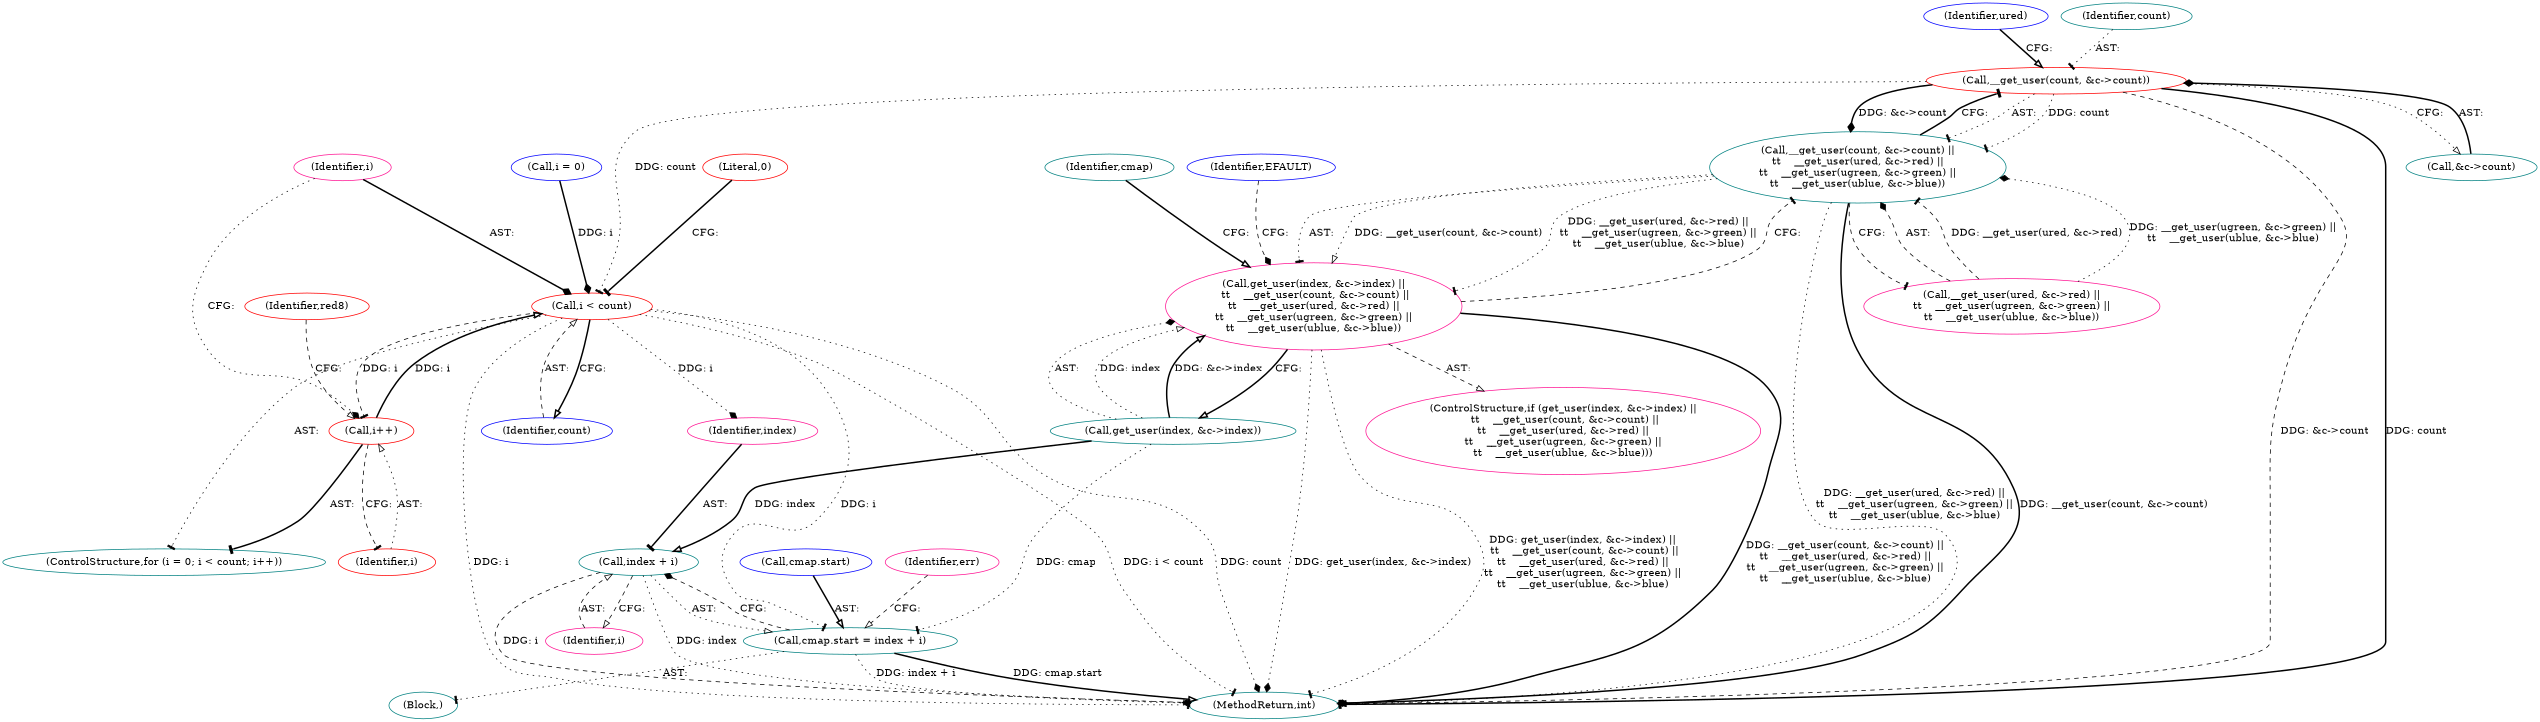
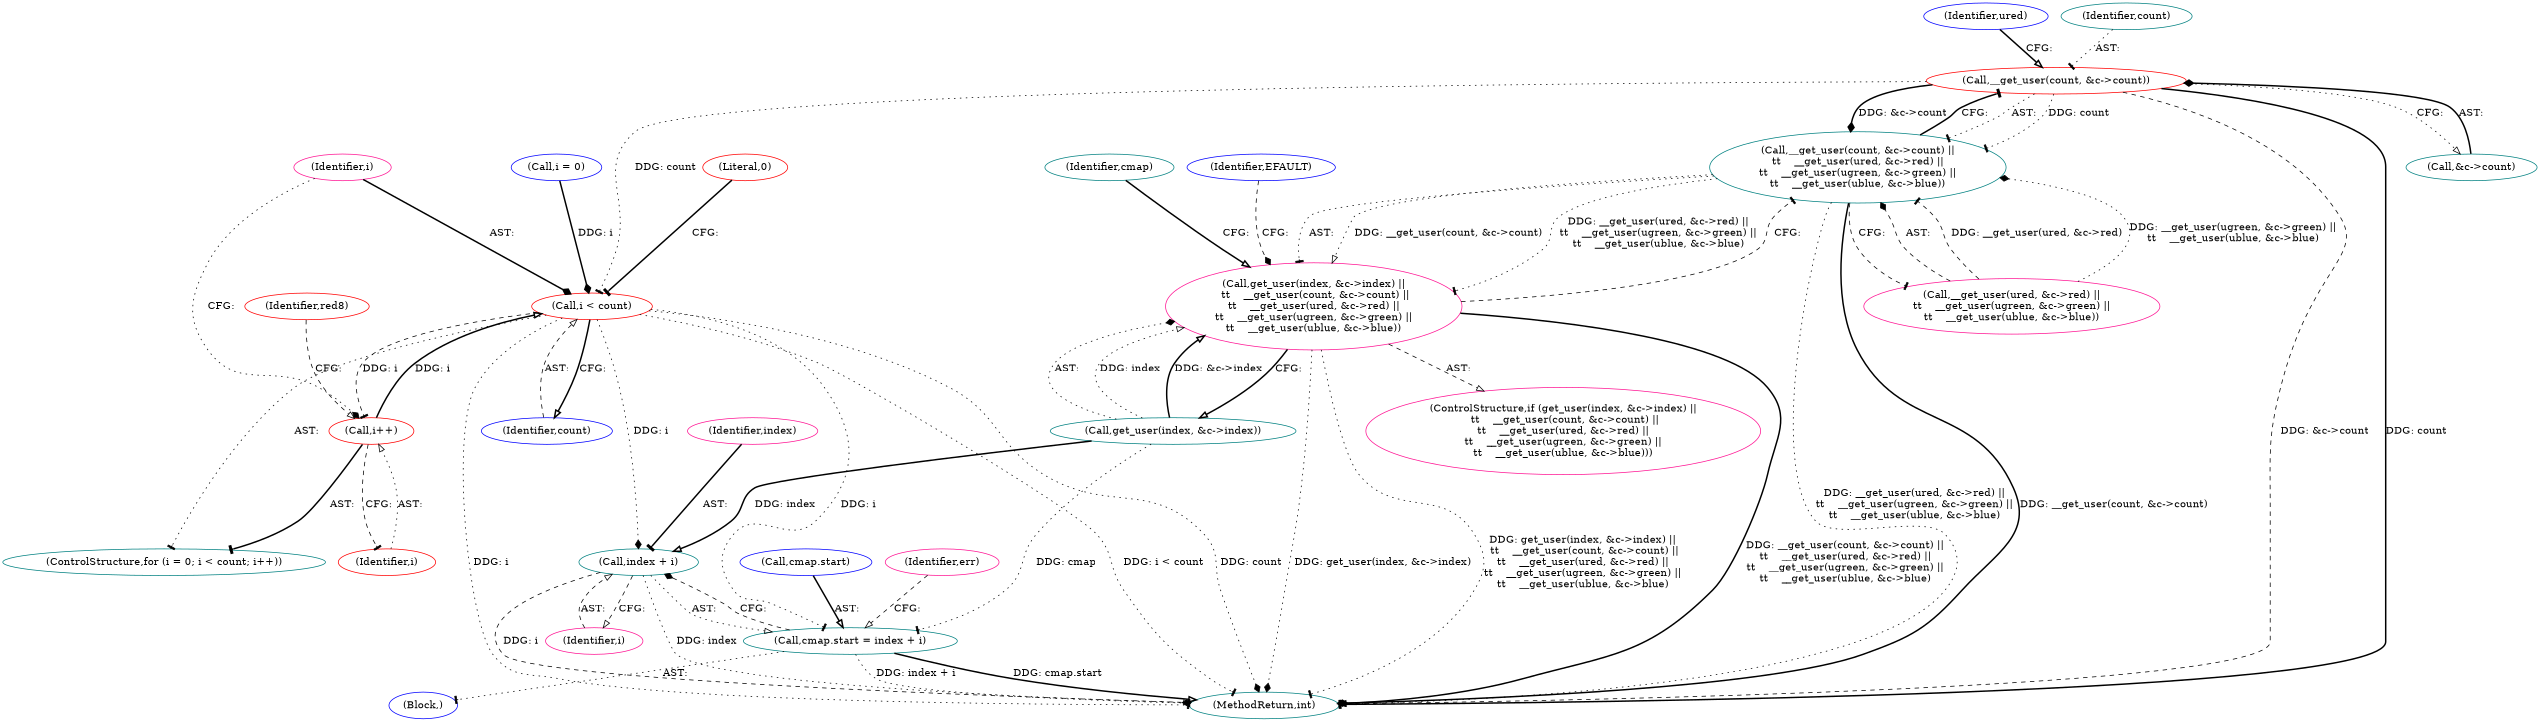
  digraph {
    node [color=teal]
    edge [arrowhead=tee style=dotted]
    n1 [color=red label="(Call,__get_user(count, &c->count))"]
    n2 [label="(Call,__get_user(count, &c->count) ||\n\t\t    __get_user(ured, &c->red) ||\n\t\t    __get_user(ugreen, &c->green) ||\n\t\t    __get_user(ublue, &c->blue))"]
    n3 [color=red label="(Call,i < count)"]
    n4 [label="(MethodReturn,int)"]
    n5 [label="(Call,&c->count)"]
    n6 [color=deeppink label="(Call,get_user(index, &c->index) ||\n \t\t    __get_user(count, &c->count) ||\n\t\t    __get_user(ured, &c->red) ||\n\t\t    __get_user(ugreen, &c->green) ||\n\t\t    __get_user(ublue, &c->blue))"]
    n7 [color=deeppink label="(Call,__get_user(ured, &c->red) ||\n\t\t    __get_user(ugreen, &c->green) ||\n\t\t    __get_user(ublue, &c->blue))"]
    n8 [color=red label="(Call,i++)"]
    n9 [label="(Call,cmap.start = index + i)"]
    n10 [label="(Call,index + i)"]
    n11 [color=blue label="(Identifier,count)"]
    n12 [label="(ControlStructure,for (i = 0; i < count; i++))"]
    n13 [color=deeppink label="(ControlStructure,if (get_user(index, &c->index) ||\n \t\t    __get_user(count, &c->count) ||\n\t\t    __get_user(ured, &c->red) ||\n\t\t    __get_user(ugreen, &c->green) ||\n\t\t    __get_user(ublue, &c->blue)))"]
    n14 [label="(Call,get_user(index, &c->index))"]
    n15 [color=red label="(Identifier,i)"]
-   n16 [label="(Block,)"]
+   n16 [color=blue label="(Block,)"]
    n17 [color=deeppink label="(Identifier,i)"]
    n18 [color=red label="(Identifier,red8)"]
    n19 [color=red label="(Literal,0)"]
    n20 [color=blue label="(Identifier,ured)"]
    n21 [color=deeppink label="(Identifier,i)"]
    n22 [label="(Identifier,count)"]
    n23 [label="(Identifier,cmap)"]
    n24 [color=deeppink label="(Identifier,err)"]
    n25 [color=blue label="(Call,cmap.start)"]
    n26 [color=blue label="(Identifier,EFAULT)"]
    n27 [color=deeppink label="(Identifier,index)"]
    n28 [color=blue label="(Call,i = 0)"]
    n1 -> n2 [label="AST: "]
    n1 -> n2 [label="DDG: count"]
    n1 -> n2 [arrowhead=diamond label="DDG: &c->count" style=bold]
    n1 -> n3 [label="DDG: count"]
    n1 -> n4 [label="DDG: &c->count" style=dashed]
    n1 -> n4 [label="DDG: count" style=bold]
    n1 -> n5 [arrowhead=onormal label="CFG: "]
    n2 -> n1 [label="CFG: " style=bold]
    n2 -> n4 [arrowhead=onormal label="DDG: __get_user(ured, &c->red) ||\n\t\t    __get_user(ugreen, &c->green) ||\n\t\t    __get_user(ublue, &c->blue)"]
    n2 -> n4 [arrowhead=diamond label="DDG: __get_user(count, &c->count)" style=bold]
    n2 -> n6 [label="AST: "]
    n2 -> n6 [arrowhead=onormal label="DDG: __get_user(count, &c->count)"]
    n2 -> n6 [label="DDG: __get_user(ured, &c->red) ||\n\t\t    __get_user(ugreen, &c->green) ||\n\t\t    __get_user(ublue, &c->blue)"]
    n2 -> n7 [label="CFG: " style=dashed]
    n3 -> n4 [label="DDG: i < count"]
    n3 -> n4 [arrowhead=diamond label="DDG: count"]
    n3 -> n4 [label="DDG: i"]
    n3 -> n8 [label="DDG: i" style=dashed]
    n3 -> n9 [label="DDG: i"]
-   n3 -> n27 [arrowhead=diamond label="DDG: i"]
+   n3 -> n10 [arrowhead=diamond label="DDG: i"]
    n3 -> n11 [arrowhead=onormal label="CFG: " style=bold]
    n3 -> n12 [label="AST: "]
    n5 -> n1 [arrowhead=diamond label="AST: " style=bold]
    n6 -> n2 [label="CFG: " style=dashed]
    n6 -> n4 [arrowhead=onormal label="DDG: __get_user(count, &c->count) ||\n\t\t    __get_user(ured, &c->red) ||\n\t\t    __get_user(ugreen, &c->green) ||\n\t\t    __get_user(ublue, &c->blue)" style=bold]
    n6 -> n4 [arrowhead=diamond label="DDG: get_user(index, &c->index)"]
    n6 -> n4 [label="DDG: get_user(index, &c->index) ||\n \t\t    __get_user(count, &c->count) ||\n\t\t    __get_user(ured, &c->red) ||\n\t\t    __get_user(ugreen, &c->green) ||\n\t\t    __get_user(ublue, &c->blue)"]
    n6 -> n13 [arrowhead=onormal label="AST: " style=dashed]
    n6 -> n14 [arrowhead=onormal label="CFG: " style=bold]
    n7 -> n2 [arrowhead=diamond label="AST: " style=dashed]
    n7 -> n2 [label="DDG: __get_user(ured, &c->red)" style=dashed]
    n7 -> n2 [arrowhead=diamond label="DDG: __get_user(ugreen, &c->green) ||\n\t\t    __get_user(ublue, &c->blue)"]
    n8 -> n3 [arrowhead=onormal label="DDG: i" style=bold]
    n8 -> n12 [label="AST: " style=bold]
    n8 -> n15 [label="CFG: " style=dashed]
    n9 -> n4 [arrowhead=onormal label="DDG: cmap.start" style=bold]
    n9 -> n4 [label="DDG: index + i"]
    n9 -> n10 [arrowhead=diamond label="CFG: " style=dashed]
    n9 -> n16 [label="AST: "]
    n10 -> n4 [arrowhead=diamond label="DDG: index"]
    n10 -> n4 [arrowhead=onormal label="DDG: i" style=dashed]
    n10 -> n9 [arrowhead=onormal label="AST: "]
    n10 -> n17 [arrowhead=onormal label="CFG: " style=dashed]
    n11 -> n3 [arrowhead=onormal label="AST: " style=dashed]
    n14 -> n6 [arrowhead=diamond label="AST: "]
    n14 -> n6 [arrowhead=onormal label="DDG: index"]
    n14 -> n6 [arrowhead=onormal label="DDG: &c->index" style=bold]
    n14 -> n9 [label="DDG: cmap"]
    n14 -> n10 [arrowhead=onormal label="DDG: index" style=bold]
    n15 -> n8 [arrowhead=onormal label="AST: "]
    n17 -> n10 [arrowhead=onormal label="AST: " style=dashed]
    n18 -> n8 [arrowhead=onormal label="CFG: " style=dashed]
    n19 -> n3 [label="CFG: " style=bold]
    n20 -> n1 [arrowhead=onormal label="CFG: " style=bold]
    n21 -> n3 [arrowhead=diamond label="AST: " style=bold]
    n21 -> n8 [arrowhead=diamond label="CFG: "]
    n22 -> n1 [label="AST: "]
    n23 -> n6 [arrowhead=onormal label="CFG: " style=bold]
    n24 -> n9 [arrowhead=onormal label="CFG: " style=dashed]
    n25 -> n9 [arrowhead=onormal label="AST: " style=bold]
    n26 -> n6 [arrowhead=diamond label="CFG: " style=dashed]
    n27 -> n10 [label="AST: " style=bold]
    n28 -> n3 [arrowhead=diamond label="DDG: i" style=bold]
  }
